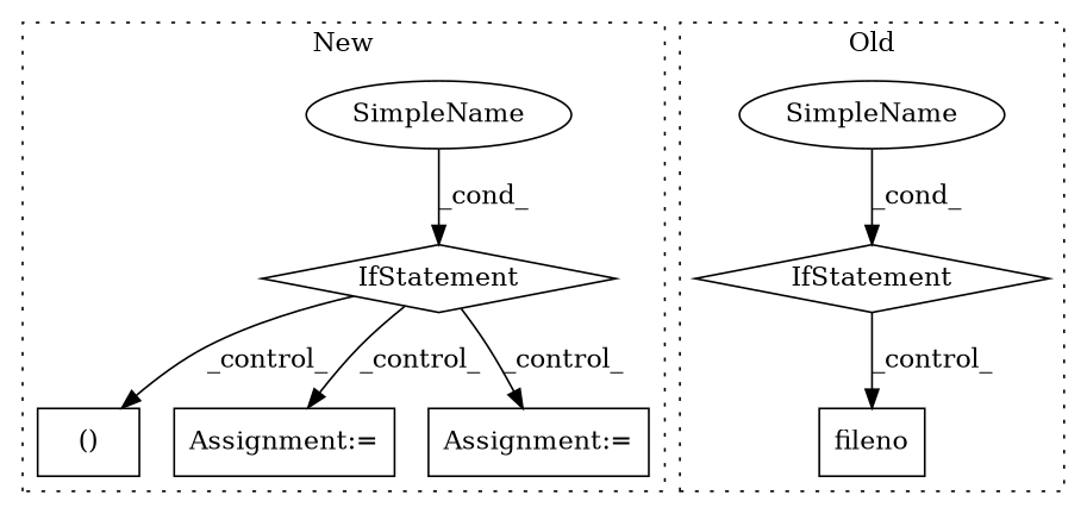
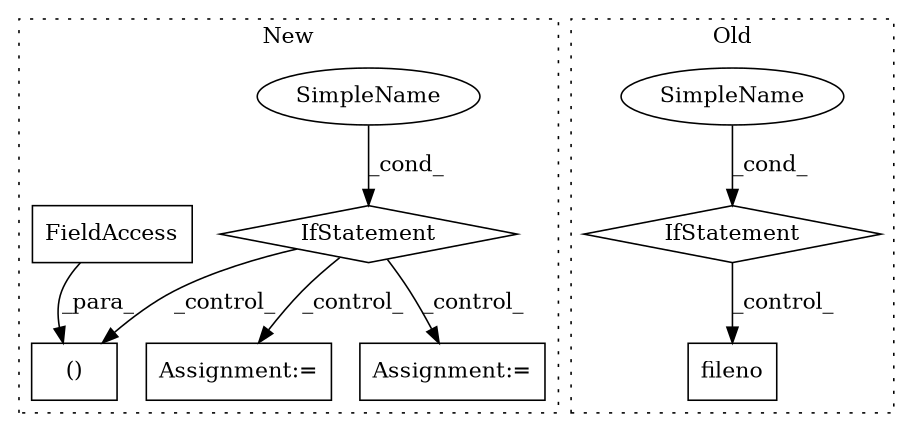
  digraph {
    node [a=25 shape=box]
    n1 [l="4,2" label=IfStatement s="1019,1045" shape=diamond]
    n2 [a=7 l=2 label="Assignment:=" s=1087]
    n3 [a=42 label=SimpleName shape=ellipse]
    n4 [a=106 l=25 label="()" s=1062]
+   n5 [a=22 l=4 label=FieldAccess s=1062]
    n6 [a=7 l=1 label="Assignment:=" s=1418]
    n7 [a=32 l=8 label=fileno s=531]
    n8 [l="4,2" label=IfStatement s="461,489" shape=diamond]
    n9 [a=42 label=SimpleName shape=ellipse]
    subgraph cluster_1 {
      label=New
      style=dotted
      n1
      n2
      n3
      n4
+     n5
      n6
    }
    subgraph cluster_2 {
      label=Old
      style=dotted
      n7
      n8
      n9
    }
    n1 -> n2 [label=_control_]
    n1 -> n4 [label=_control_]
    n1 -> n6 [label=_control_]
    n3 -> n1 [label=_cond_]
+   n5 -> n4 [label=_para_]
    n8 -> n7 [label=_control_]
    n9 -> n8 [label=_cond_]
  }
